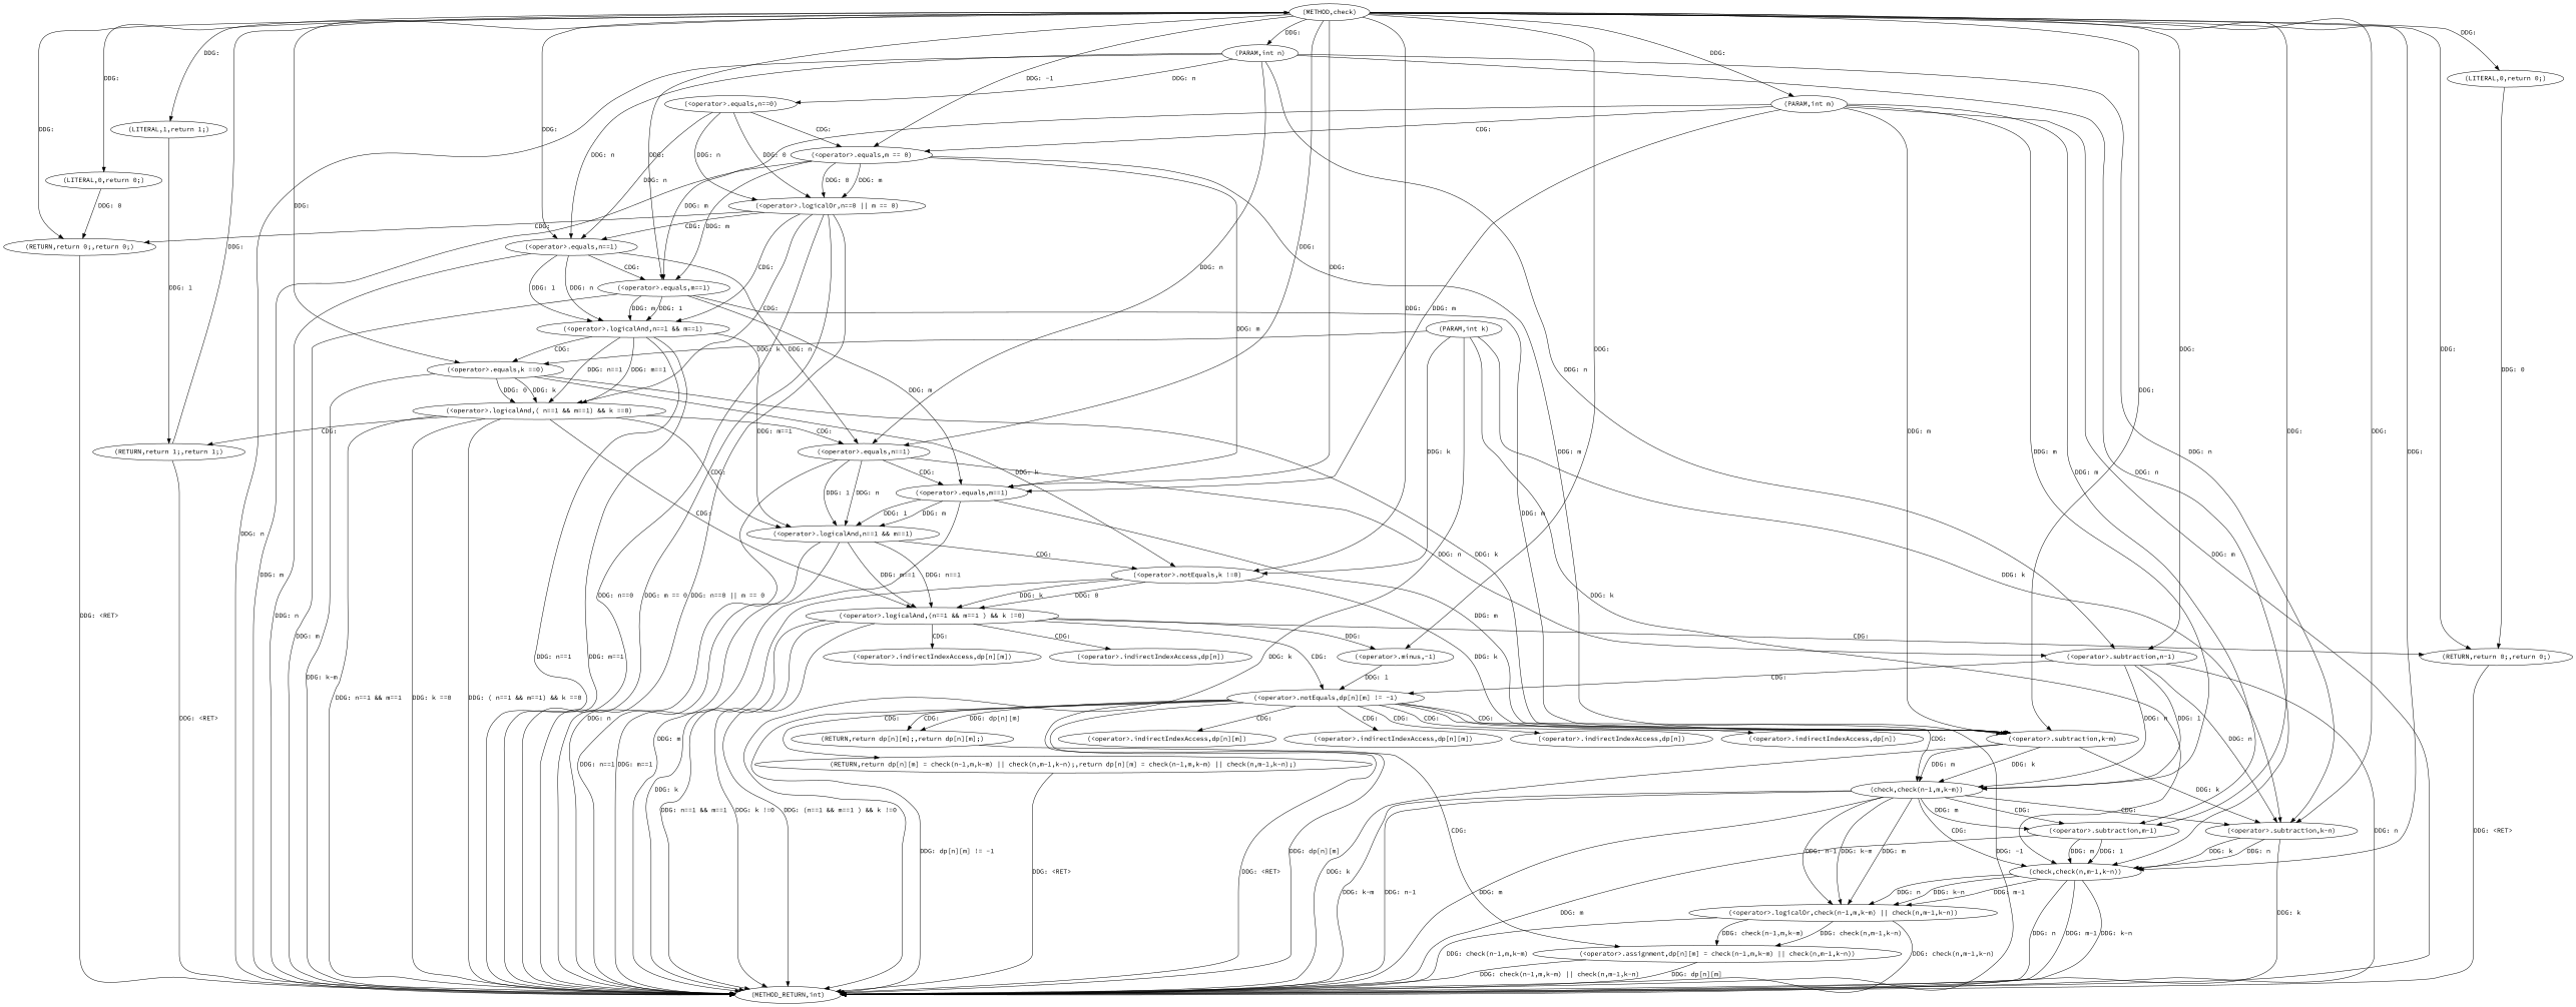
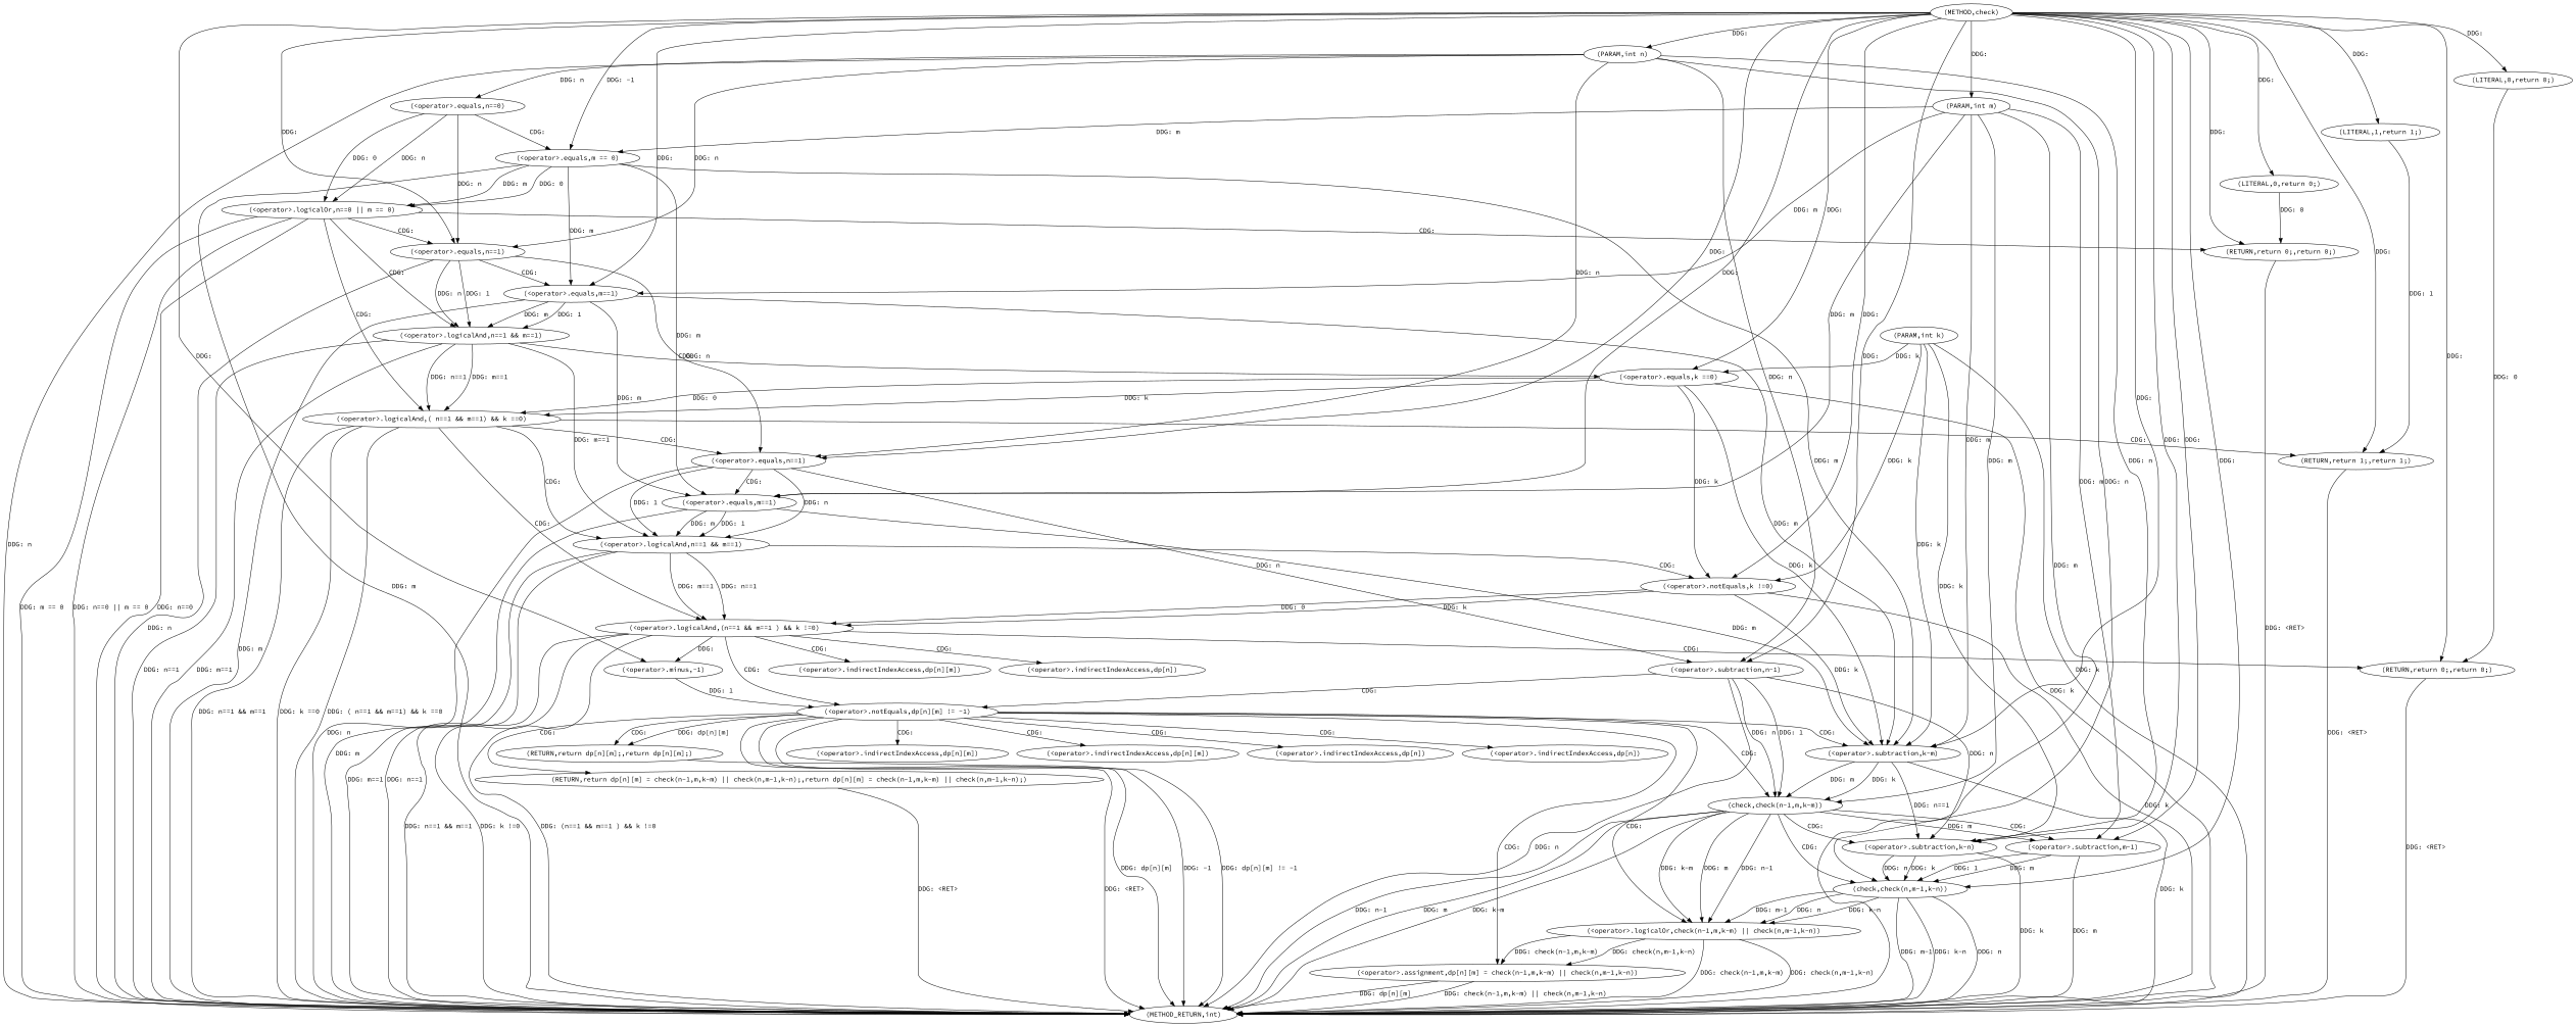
  digraph {
    fontname="Source Code Pro"
    node [fontname="Source Code Pro"]
    edge [fontname="Source Code Pro"]
    n1 [label="(METHOD,check)"]
    n2 [label="(PARAM,int n)"]
    n3 [label="(PARAM,int m)"]
    n4 [label="(RETURN,return 0;,return 0;)"]
    n5 [label="(LITERAL,0,return 0;)"]
    n6 [label="(<operator>.equals,m == 0)"]
    n7 [label="(RETURN,return 1;,return 1;)"]
    n8 [label="(<operator>.minus,-1)"]
    n9 [label="(LITERAL,1,return 1;)"]
    n10 [label="(check,check(n,m-1,k-n))"]
    n11 [label="(<operator>.equals,k ==0)"]
    n12 [label="(RETURN,return 0;,return 0;)"]
    n13 [label="(<operator>.subtraction,n-1)"]
    n14 [label="(<operator>.subtraction,k-m)"]
    n15 [label="(<operator>.subtraction,m-1)"]
    n16 [label="(<operator>.subtraction,k-n)"]
    n17 [label="(<operator>.equals,n==1)"]
    n18 [label="(<operator>.equals,m==1)"]
    n19 [label="(LITERAL,0,return 0;)"]
    n20 [label="(<operator>.notEquals,k !=0)"]
    n21 [label="(<operator>.equals,n==1)"]
    n22 [label="(<operator>.equals,m==1)"]
    n23 [label="(<operator>.equals,n==0)"]
    n24 [label="(METHOD_RETURN,int)"]
    n25 [label="(check,check(n-1,m,k-m))"]
    n26 [label="(PARAM,int k)"]
    n27 [label="(<operator>.logicalOr,n==0 || m == 0)"]
    n28 [label="(<operator>.notEquals,dp[n][m] != -1)"]
    n29 [label="(<operator>.logicalOr,check(n-1,m,k-m) || check(n,m-1,k-n))"]
    n30 [label="(<operator>.logicalAnd,( n==1 && m==1) && k ==0)"]
    n31 [label="(<operator>.logicalAnd,n==1 && m==1)"]
    n32 [label="(<operator>.logicalAnd,(n==1 && m==1 ) && k !=0)"]
    n33 [label="(<operator>.logicalAnd,n==1 && m==1)"]
    n34 [label="(RETURN,return dp[n][m] = check(n-1,m,k-m) || check(n,m-1,k-n);,return dp[n][m] = check(n-1,m,k-m) || check(n,m-1,k-n);)"]
    n35 [label="(RETURN,return dp[n][m];,return dp[n][m];)"]
    n36 [label="(<operator>.assignment,dp[n][m] = check(n-1,m,k-m) || check(n,m-1,k-n))"]
    n37 [label="(<operator>.indirectIndexAccess,dp[n][m])"]
    n38 [label="(<operator>.indirectIndexAccess,dp[n][m])"]
    n39 [label="(<operator>.indirectIndexAccess,dp[n])"]
    n40 [label="(<operator>.indirectIndexAccess,dp[n])"]
    n41 [label="(<operator>.indirectIndexAccess,dp[n][m])"]
    n42 [label="(<operator>.indirectIndexAccess,dp[n])"]
    n1 -> n2 [label="DDG: "]
    n1 -> n3 [label="DDG: "]
    n1 -> n4 [label="DDG: "]
    n1 -> n5 [label="DDG: "]
    n1 -> n6 [label="DDG: -1"]
-   n7 -> n1 [label="DDG: "]
+   n1 -> n7 [label="DDG: "]
    n1 -> n8 [label="DDG: "]
    n1 -> n9 [label="DDG: "]
    n1 -> n10 [label="DDG: "]
    n1 -> n11 [label="DDG: "]
    n1 -> n12 [label="DDG: "]
    n1 -> n13 [label="DDG: "]
    n1 -> n14 [label="DDG: "]
    n1 -> n15 [label="DDG: "]
    n1 -> n16 [label="DDG: "]
    n1 -> n17 [label="DDG: "]
    n1 -> n18 [label="DDG: "]
    n1 -> n19 [label="DDG: "]
    n1 -> n20 [label="DDG: "]
    n1 -> n21 [label="DDG: "]
    n1 -> n22 [label="DDG: "]
    n2 -> n10 [label="DDG: n"]
    n2 -> n13 [label="DDG: n"]
    n2 -> n16 [label="DDG: n"]
    n2 -> n17 [label="DDG: n"]
    n2 -> n21 [label="DDG: n"]
    n2 -> n23 [label="DDG: n"]
    n2 -> n24 [label="DDG: n"]
-   n3 -> n6 [label="CDG: "]
+   n3 -> n6 [label="DDG: m"]
    n3 -> n14 [label="DDG: m"]
    n3 -> n15 [label="DDG: m"]
    n3 -> n18 [label="DDG: m"]
    n3 -> n22 [label="DDG: m"]
    n3 -> n24 [label="DDG: m"]
    n3 -> n25 [label="DDG: m"]
    n4 -> n24 [label="DDG: <RET>"]
    n5 -> n4 [label="DDG: 0"]
    n6 -> n14 [label="DDG: m"]
    n6 -> n18 [label="DDG: m"]
    n6 -> n22 [label="DDG: m"]
    n6 -> n24 [label="DDG: m"]
    n6 -> n27 [label="DDG: m"]
    n6 -> n27 [label="DDG: 0"]
    n7 -> n24 [label="DDG: <RET>"]
    n8 -> n28 [label="DDG: 1"]
    n9 -> n7 [label="DDG: 1"]
    n10 -> n24 [label="DDG: n"]
    n10 -> n24 [label="DDG: m-1"]
    n10 -> n24 [label="DDG: k-n"]
    n10 -> n29 [label="DDG: k-n"]
    n10 -> n29 [label="DDG: m-1"]
    n10 -> n29 [label="DDG: n"]
    n11 -> n14 [label="DDG: k"]
    n11 -> n20 [label="DDG: k"]
-   n11 -> n24 [label="DDG: k-m"]
+   n11 -> n24 [label="DDG: k"]
    n11 -> n30 [label="DDG: 0"]
    n11 -> n30 [label="DDG: k"]
    n12 -> n24 [label="DDG: <RET>"]
    n13 -> n16 [label="DDG: n"]
    n13 -> n24 [label="DDG: n"]
    n13 -> n25 [label="DDG: 1"]
    n13 -> n25 [label="DDG: n"]
    n13 -> n28 [label="CDG: "]
-   n14 -> n16 [label="DDG: k"]
+   n14 -> n16 [label="DDG: n==1"]
    n14 -> n24 [label="DDG: k"]
    n14 -> n25 [label="DDG: m"]
    n14 -> n25 [label="DDG: k"]
    n15 -> n10 [label="DDG: 1"]
    n15 -> n10 [label="DDG: m"]
    n15 -> n24 [label="DDG: m"]
    n16 -> n10 [label="DDG: n"]
    n16 -> n10 [label="DDG: k"]
    n16 -> n24 [label="DDG: k"]
    n17 -> n18 [label="CDG: "]
    n17 -> n21 [label="DDG: n"]
    n17 -> n24 [label="DDG: n"]
    n17 -> n31 [label="DDG: 1"]
    n17 -> n31 [label="DDG: n"]
    n18 -> n14 [label="DDG: m"]
    n18 -> n22 [label="DDG: m"]
    n18 -> n24 [label="DDG: m"]
    n18 -> n31 [label="DDG: m"]
    n18 -> n31 [label="DDG: 1"]
    n19 -> n12 [label="DDG: 0"]
    n20 -> n14 [label="DDG: k"]
    n20 -> n24 [label="DDG: k"]
    n20 -> n32 [label="DDG: 0"]
    n20 -> n32 [label="DDG: k"]
    n21 -> n13 [label="DDG: n"]
    n21 -> n22 [label="CDG: "]
    n21 -> n24 [label="DDG: n"]
    n21 -> n33 [label="DDG: n"]
    n21 -> n33 [label="DDG: 1"]
    n22 -> n14 [label="DDG: m"]
    n22 -> n24 [label="DDG: m"]
    n22 -> n33 [label="DDG: m"]
    n22 -> n33 [label="DDG: 1"]
    n23 -> n6 [label="CDG: "]
    n23 -> n17 [label="DDG: n"]
    n23 -> n27 [label="DDG: n"]
    n23 -> n27 [label="DDG: 0"]
    n25 -> n10 [label="CDG: "]
    n25 -> n15 [label="DDG: m"]
    n25 -> n15 [label="CDG: "]
    n25 -> n16 [label="CDG: "]
    n25 -> n24 [label="DDG: n-1"]
    n25 -> n24 [label="DDG: m"]
    n25 -> n24 [label="DDG: k-m"]
    n25 -> n29 [label="DDG: k-m"]
    n25 -> n29 [label="DDG: m"]
    n25 -> n29 [label="DDG: n-1"]
    n26 -> n11 [label="DDG: k"]
-   n26 -> n10 [label="DDG: k"]
+   n26 -> n14 [label="DDG: k"]
    n26 -> n16 [label="DDG: k"]
    n26 -> n20 [label="DDG: k"]
    n26 -> n24 [label="DDG: k"]
    n27 -> n4 [label="CDG: "]
    n27 -> n17 [label="CDG: "]
    n27 -> n24 [label="DDG: n==0"]
    n27 -> n24 [label="DDG: m == 0"]
    n27 -> n24 [label="DDG: n==0 || m == 0"]
    n27 -> n30 [label="CDG: "]
    n27 -> n31 [label="CDG: "]
    n28 -> n14 [label="CDG: "]
    n28 -> n24 [label="DDG: dp[n][m]"]
    n28 -> n24 [label="DDG: -1"]
    n28 -> n24 [label="DDG: dp[n][m] != -1"]
    n28 -> n25 [label="CDG: "]
+   n28 -> n29 [label="CDG: "]
    n28 -> n34 [label="CDG: "]
    n28 -> n35 [label="DDG: dp[n][m]"]
    n28 -> n35 [label="CDG: "]
    n28 -> n36 [label="CDG: "]
    n28 -> n37 [label="CDG: "]
    n28 -> n38 [label="CDG: "]
    n28 -> n39 [label="CDG: "]
    n28 -> n40 [label="CDG: "]
    n29 -> n24 [label="DDG: check(n-1,m,k-m)"]
    n29 -> n24 [label="DDG: check(n,m-1,k-n)"]
    n29 -> n36 [label="DDG: check(n,m-1,k-n)"]
    n29 -> n36 [label="DDG: check(n-1,m,k-m)"]
    n30 -> n7 [label="CDG: "]
    n30 -> n21 [label="CDG: "]
    n30 -> n24 [label="DDG: n==1 && m==1"]
    n30 -> n24 [label="DDG: k ==0"]
    n30 -> n24 [label="DDG: ( n==1 && m==1) && k ==0"]
    n30 -> n32 [label="CDG: "]
    n30 -> n33 [label="CDG: "]
    n31 -> n11 [label="CDG: "]
    n31 -> n24 [label="DDG: n==1"]
    n31 -> n24 [label="DDG: m==1"]
    n31 -> n30 [label="DDG: n==1"]
    n31 -> n30 [label="DDG: m==1"]
    n31 -> n33 [label="DDG: m==1"]
    n32 -> n8 [label="DDG: "]
    n32 -> n12 [label="CDG: "]
    n32 -> n24 [label="DDG: n==1 && m==1"]
    n32 -> n24 [label="DDG: k !=0"]
    n32 -> n24 [label="DDG: (n==1 && m==1 ) && k !=0"]
    n32 -> n28 [label="CDG: "]
    n32 -> n41 [label="CDG: "]
    n32 -> n42 [label="CDG: "]
    n33 -> n20 [label="CDG: "]
    n33 -> n24 [label="DDG: n==1"]
    n33 -> n24 [label="DDG: m==1"]
    n33 -> n32 [label="DDG: m==1"]
    n33 -> n32 [label="DDG: n==1"]
    n34 -> n24 [label="DDG: <RET>"]
    n35 -> n24 [label="DDG: <RET>"]
    n36 -> n24 [label="DDG: dp[n][m]"]
    n36 -> n24 [label="DDG: check(n-1,m,k-m) || check(n,m-1,k-n)"]
  }
